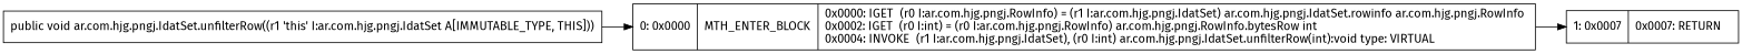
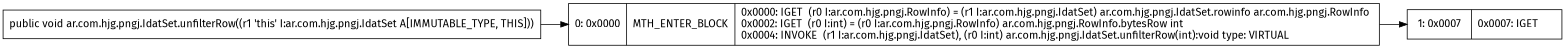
  digraph {
    rankdir=LR
    fontname="Fira Sans"
    node [shape=record fontname="Fira Sans"]
    edge [fontname="Fira Sans"]
    n1 [label="{0\:\ 0x0000|MTH_ENTER_BLOCK\l|0x0000: IGET  (r0 I:ar.com.hjg.pngj.RowInfo) = (r1 I:ar.com.hjg.pngj.IdatSet) ar.com.hjg.pngj.IdatSet.rowinfo ar.com.hjg.pngj.RowInfo \l0x0002: IGET  (r0 I:int) = (r0 I:ar.com.hjg.pngj.RowInfo) ar.com.hjg.pngj.RowInfo.bytesRow int \l0x0004: INVOKE  (r1 I:ar.com.hjg.pngj.IdatSet), (r0 I:int) ar.com.hjg.pngj.IdatSet.unfilterRow(int):void type: VIRTUAL \l}"]
-   n2 [label="{1\:\ 0x0007|0x0007: RETURN   \l}"]
+   n2 [label="{1\:\ 0x0007|0x0007: IGET   \l}"]
    n3 [label="{public void ar.com.hjg.pngj.IdatSet.unfilterRow((r1 'this' I:ar.com.hjg.pngj.IdatSet A[IMMUTABLE_TYPE, THIS])) }"]
    n1 -> n2
    n3 -> n1
  }
